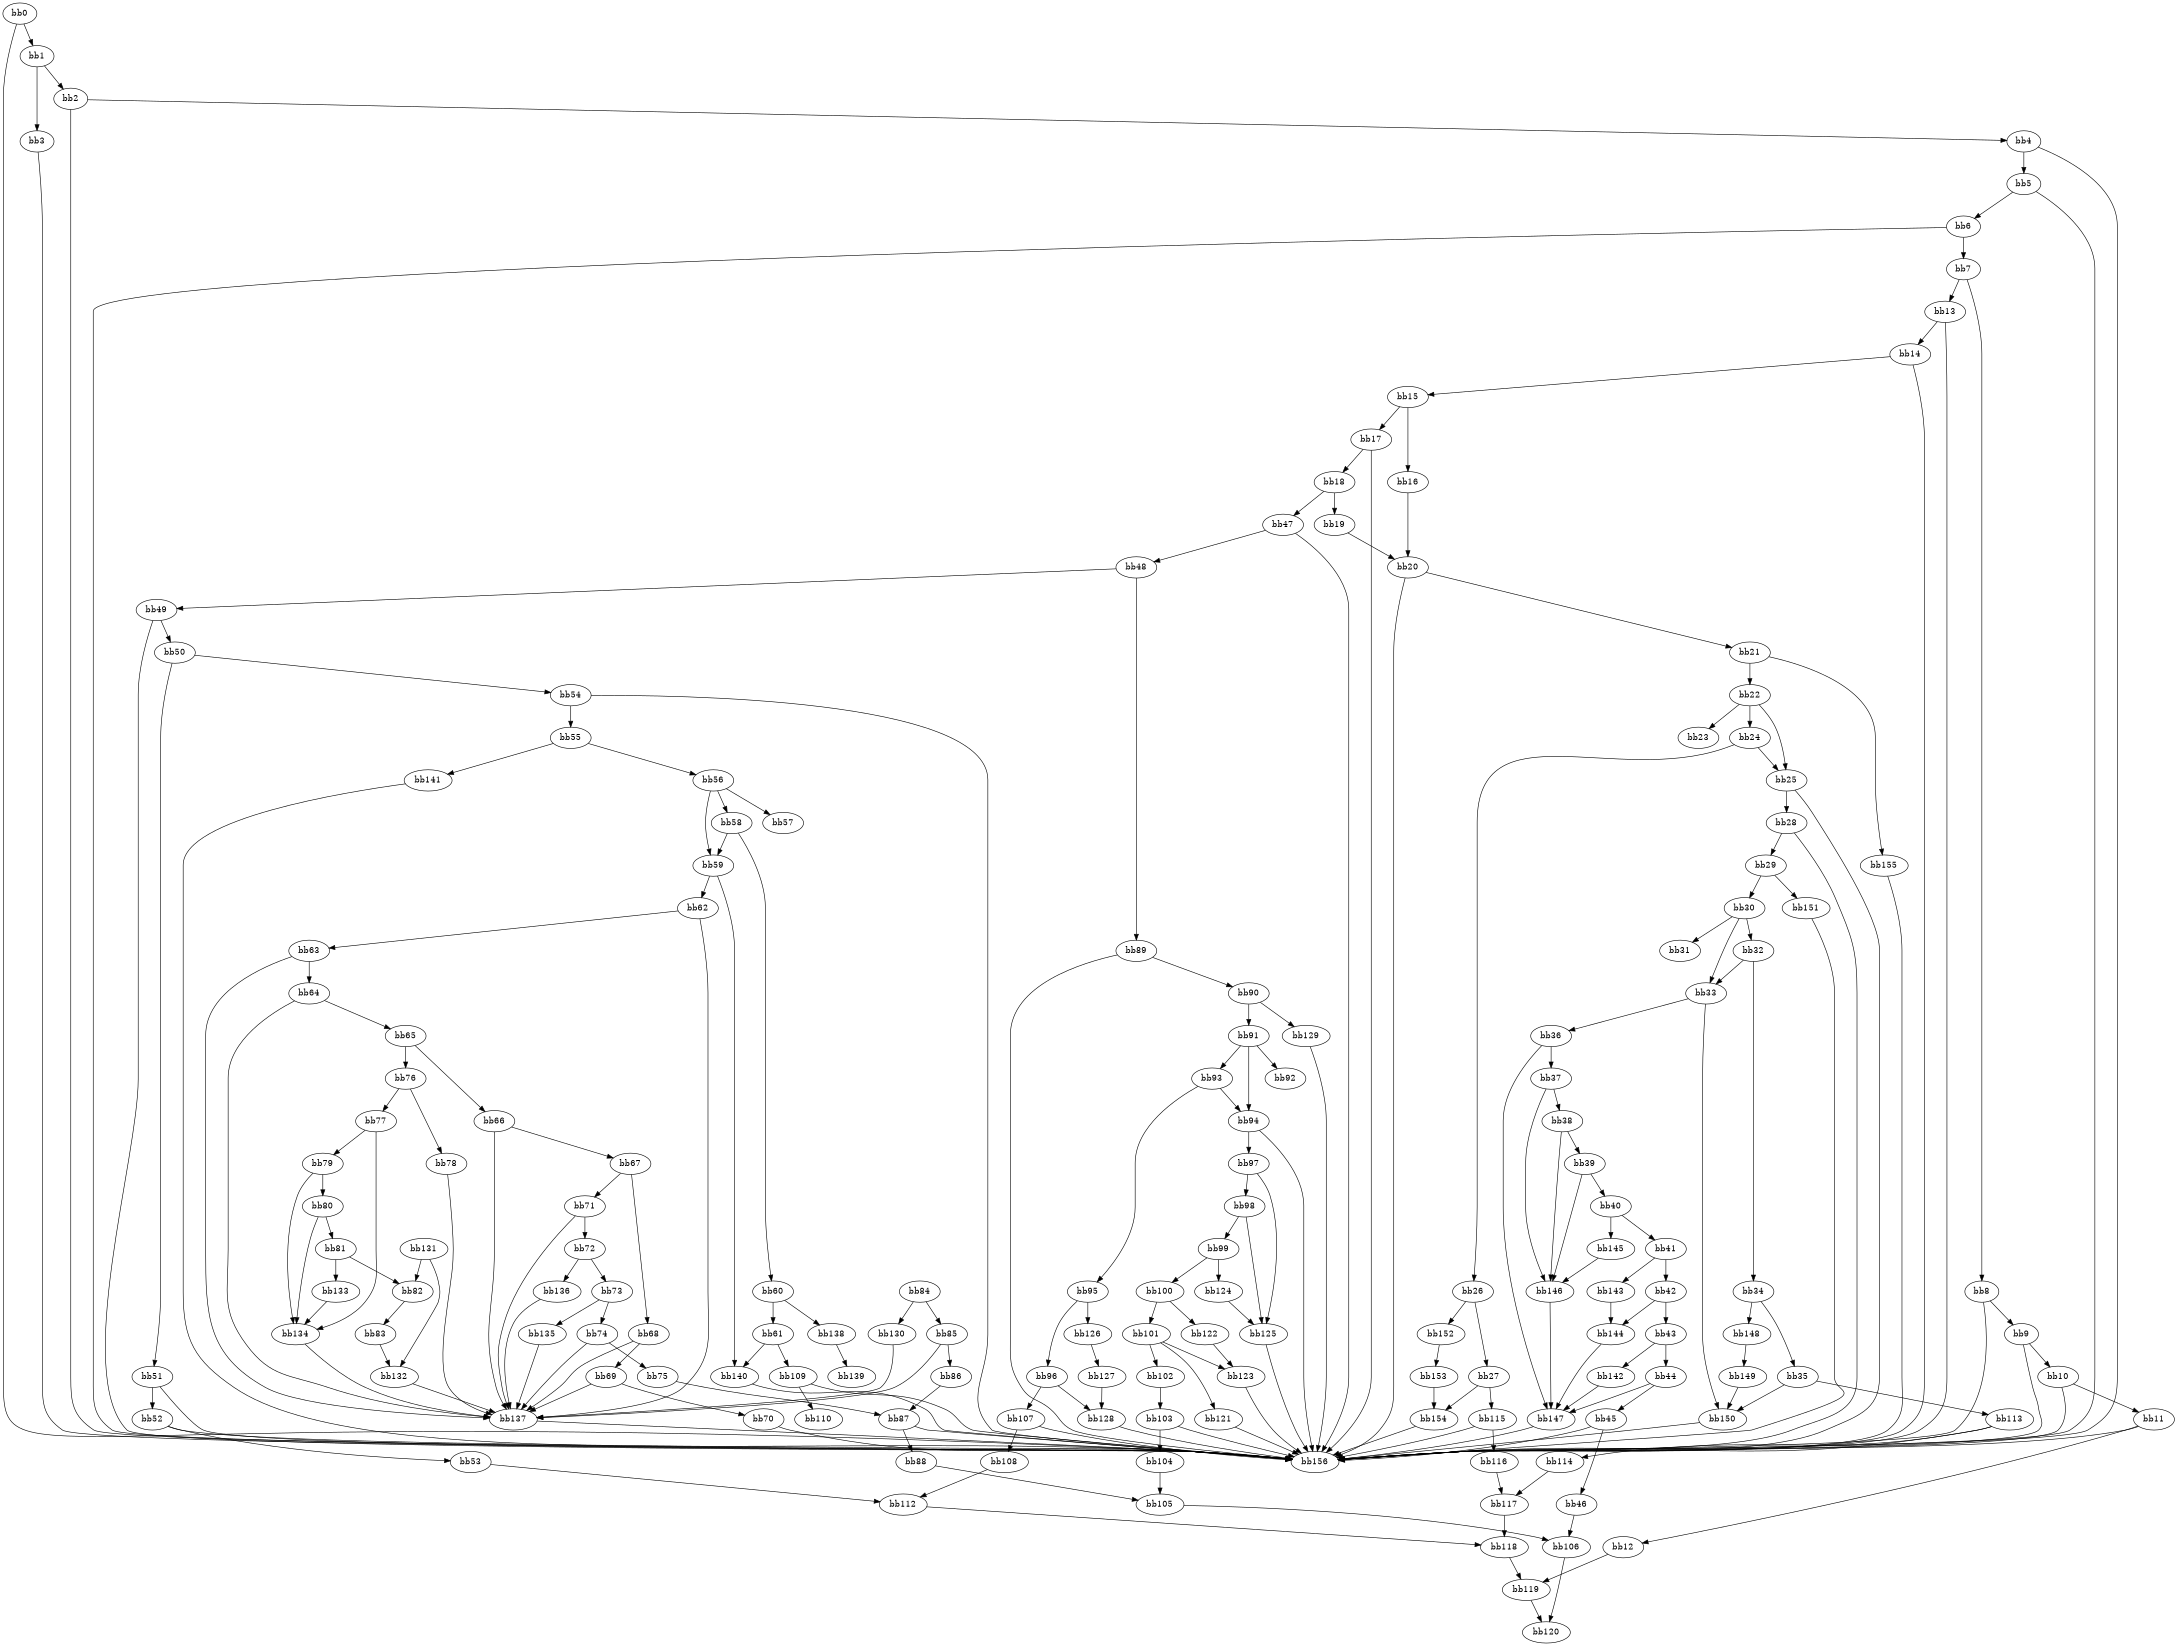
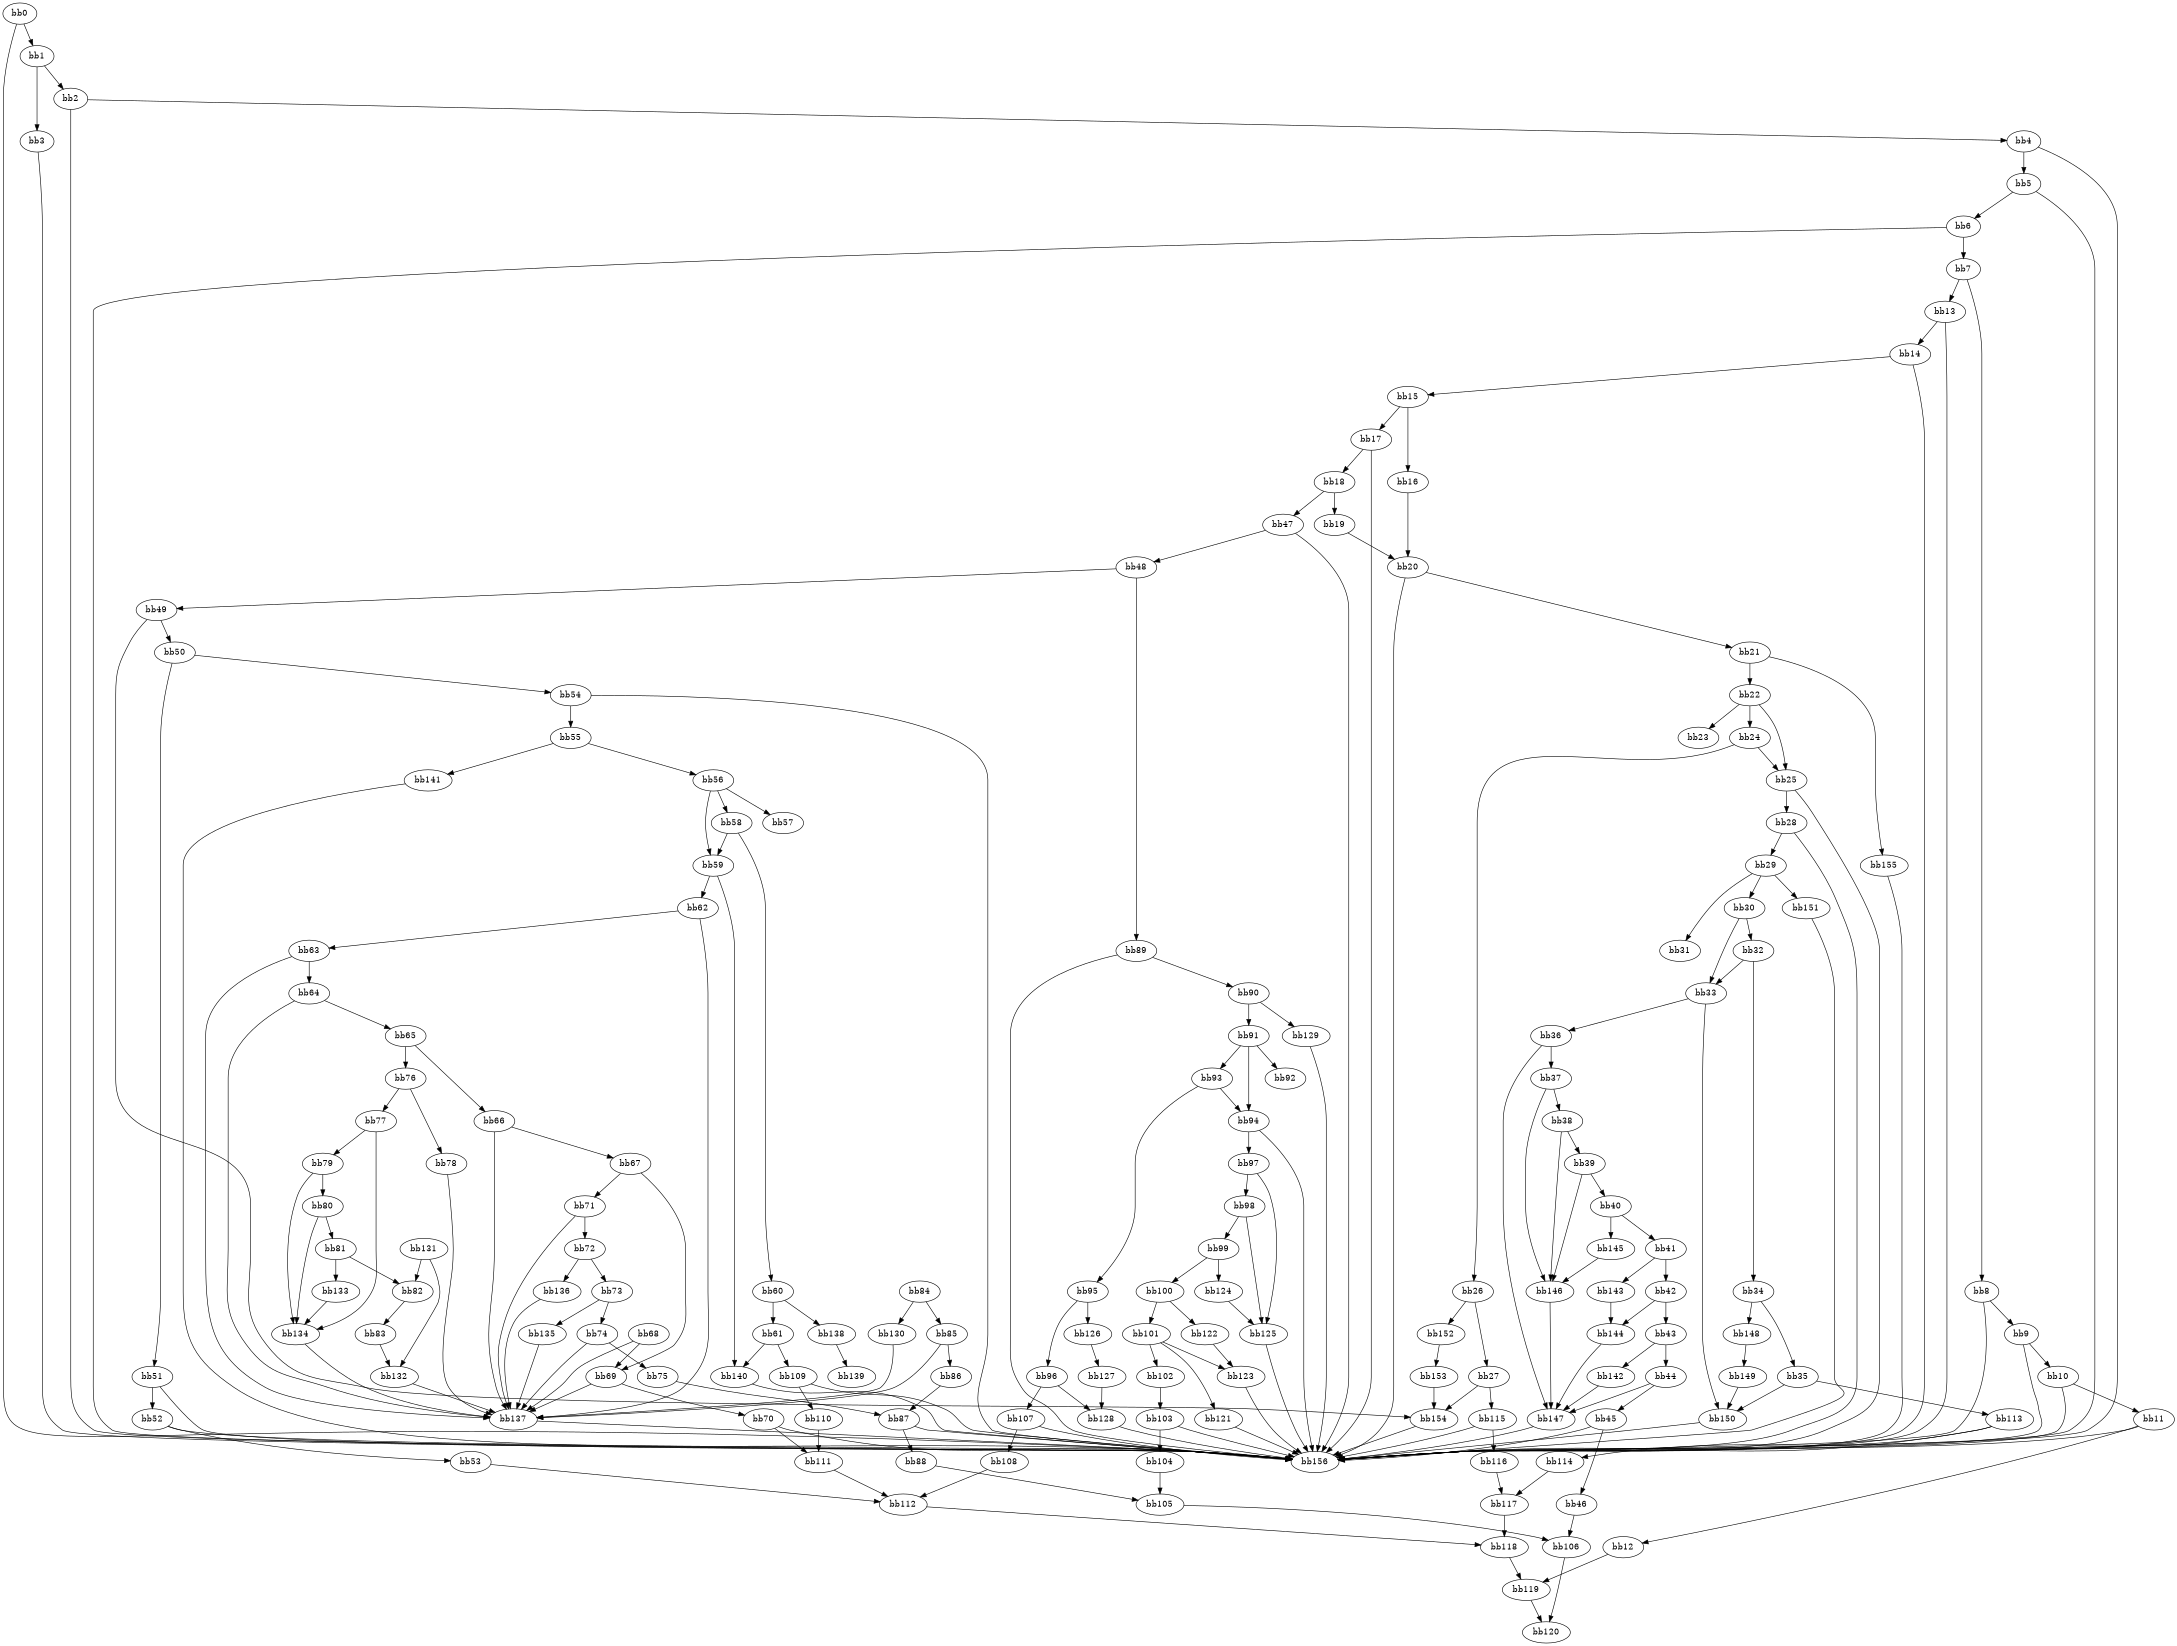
  digraph {
    n1 [label="bb0\l"]
    n2 [label="bb1\l"]
    n3 [label="bb156\l"]
    n4 [label="bb2\l"]
    n5 [label="bb3\l"]
    n6 [label="bb4\l"]
    n7 [label="bb5\l"]
    n8 [label="bb6\l"]
    n9 [label="bb7\l"]
    n10 [label="bb8\l"]
    n11 [label="bb13\l"]
    n12 [label="bb9\l"]
    n13 [label="bb14\l"]
    n14 [label="bb10\l"]
    n15 [label="bb11\l"]
    n16 [label="bb12\l"]
    n17 [label="bb119\l"]
    n18 [label="bb120\l"]
    n19 [label="bb15\l"]
    n20 [label="bb16\l"]
    n21 [label="bb17\l"]
    n22 [label="bb20\l"]
    n23 [label="bb18\l"]
    n24 [label="bb21\l"]
    n25 [label="bb19\l"]
    n26 [label="bb47\l"]
    n27 [label="bb48\l"]
    n28 [label="bb22\l"]
    n29 [label="bb155\l"]
    n30 [label="bb23\l"]
    n31 [label="bb24\l"]
    n32 [label="bb25\l"]
    n33 [label="bb26\l"]
    n34 [label="bb28\l"]
    n35 [label="bb27\l"]
    n36 [label="bb152\l"]
    n37 [label="bb29\l"]
    n38 [label="bb115\l"]
    n39 [label="bb154\l"]
    n40 [label="bb153\l"]
    n41 [label="bb116\l"]
    n42 [label="bb30\l"]
    n43 [label="bb151\l"]
    n44 [label="bb31\l"]
    n45 [label="bb32\l"]
    n46 [label="bb33\l"]
    n47 [label="bb34\l"]
    n48 [label="bb36\l"]
    n49 [label="bb150\l"]
    n50 [label="bb35\l"]
    n51 [label="bb148\l"]
    n52 [label="bb37\l"]
    n53 [label="bb147\l"]
    n54 [label="bb113\l"]
    n55 [label="bb149\l"]
    n56 [label="bb114\l"]
    n57 [label="bb38\l"]
    n58 [label="bb146\l"]
    n59 [label="bb39\l"]
    n60 [label="bb40\l"]
    n61 [label="bb41\l"]
    n62 [label="bb145\l"]
    n63 [label="bb42\l"]
    n64 [label="bb143\l"]
    n65 [label="bb43\l"]
    n66 [label="bb144\l"]
    n67 [label="bb44\l"]
    n68 [label="bb142\l"]
    n69 [label="bb45\l"]
    n70 [label="bb46\l"]
    n71 [label="bb106\l"]
    n72 [label="bb49\l"]
    n73 [label="bb89\l"]
    n74 [label="bb50\l"]
    n75 [label="bb90\l"]
    n76 [label="bb51\l"]
    n77 [label="bb54\l"]
    n78 [label="bb52\l"]
    n79 [label="bb55\l"]
    n80 [label="bb53\l"]
    n81 [label="bb112\l"]
    n82 [label="bb118\l"]
    n83 [label="bb56\l"]
    n84 [label="bb141\l"]
    n85 [label="bb57\l"]
    n86 [label="bb58\l"]
    n87 [label="bb59\l"]
    n88 [label="bb60\l"]
    n89 [label="bb62\l"]
    n90 [label="bb140\l"]
    n91 [label="bb61\l"]
    n92 [label="bb138\l"]
    n93 [label="bb63\l"]
    n94 [label="bb137\l"]
    n95 [label="bb109\l"]
    n96 [label="bb139\l"]
    n97 [label="bb110\l"]
    n98 [label="bb64\l"]
    n99 [label="bb65\l"]
    n100 [label="bb66\l"]
    n101 [label="bb76\l"]
    n102 [label="bb67\l"]
    n103 [label="bb77\l"]
    n104 [label="bb78\l"]
    n105 [label="bb68\l"]
    n106 [label="bb71\l"]
    n107 [label="bb69\l"]
    n108 [label="bb72\l"]
    n109 [label="bb70\l"]
+   n110 [label="bb111\l"]
    n111 [label="bb73\l"]
    n112 [label="bb136\l"]
    n113 [label="bb74\l"]
    n114 [label="bb135\l"]
    n115 [label="bb75\l"]
    n116 [label="bb87\l"]
    n117 [label="bb88\l"]
    n118 [label="bb79\l"]
    n119 [label="bb134\l"]
    n120 [label="bb80\l"]
    n121 [label="bb81\l"]
    n122 [label="bb82\l"]
    n123 [label="bb133\l"]
    n124 [label="bb83\l"]
    n125 [label="bb132\l"]
    n126 [label="bb131\l"]
    n127 [label="bb84\l"]
    n128 [label="bb85\l"]
    n129 [label="bb130\l"]
    n130 [label="bb86\l"]
    n131 [label="bb105\l"]
    n132 [label="bb91\l"]
    n133 [label="bb129\l"]
    n134 [label="bb92\l"]
    n135 [label="bb93\l"]
    n136 [label="bb94\l"]
    n137 [label="bb95\l"]
    n138 [label="bb97\l"]
    n139 [label="bb96\l"]
    n140 [label="bb126\l"]
    n141 [label="bb98\l"]
    n142 [label="bb125\l"]
    n143 [label="bb107\l"]
    n144 [label="bb128\l"]
    n145 [label="bb127\l"]
    n146 [label="bb108\l"]
    n147 [label="bb99\l"]
    n148 [label="bb100\l"]
    n149 [label="bb124\l"]
    n150 [label="bb101\l"]
    n151 [label="bb122\l"]
    n152 [label="bb102\l"]
    n153 [label="bb123\l"]
    n154 [label="bb121\l"]
    n155 [label="bb103\l"]
    n156 [label="bb104\l"]
    n157 [label="bb117\l"]
    n1 -> n2
    n1 -> n3
    n2 -> n4
    n2 -> n5
    n4 -> n3
    n4 -> n6
    n5 -> n3
    n6 -> n3
    n6 -> n7
    n7 -> n3
    n7 -> n8
    n8 -> n3
    n8 -> n9
    n9 -> n10
    n9 -> n11
    n10 -> n3
    n10 -> n12
    n11 -> n3
    n11 -> n13
    n12 -> n3
    n12 -> n14
    n13 -> n3
    n13 -> n19
    n14 -> n3
    n14 -> n15
    n15 -> n3
    n15 -> n16
    n16 -> n17
    n17 -> n18
    n19 -> n20
    n19 -> n21
    n20 -> n22
    n21 -> n3
    n21 -> n23
    n22 -> n3
    n22 -> n24
    n23 -> n25
    n23 -> n26
    n24 -> n28
    n24 -> n29
    n25 -> n22
    n26 -> n3
    n26 -> n27
    n27 -> n72
    n27 -> n73
    n28 -> n30
    n28 -> n31
    n28 -> n32
    n29 -> n3
    n31 -> n32
    n31 -> n33
    n32 -> n3
    n32 -> n34
    n33 -> n35
    n33 -> n36
    n34 -> n3
    n34 -> n37
    n35 -> n38
    n35 -> n39
    n36 -> n40
    n37 -> n42
    n37 -> n43
    n38 -> n3
    n38 -> n41
    n39 -> n3
    n40 -> n39
    n41 -> n157
-   n42 -> n44
+   n37 -> n44
    n42 -> n45
    n42 -> n46
    n43 -> n3
    n45 -> n46
    n45 -> n47
    n46 -> n48
    n46 -> n49
    n47 -> n50
    n47 -> n51
    n48 -> n52
    n48 -> n53
    n49 -> n3
    n50 -> n49
    n50 -> n54
    n51 -> n55
    n52 -> n57
    n52 -> n58
    n53 -> n3
    n54 -> n3
    n54 -> n56
    n55 -> n49
    n56 -> n157
    n57 -> n58
    n57 -> n59
    n58 -> n53
    n59 -> n58
    n59 -> n60
    n60 -> n61
    n60 -> n62
    n61 -> n63
    n61 -> n64
    n62 -> n58
    n63 -> n65
    n63 -> n66
    n64 -> n66
    n65 -> n67
    n65 -> n68
    n66 -> n53
    n67 -> n53
    n67 -> n69
    n68 -> n53
    n69 -> n3
    n69 -> n70
    n70 -> n71
    n71 -> n18
-   n72 -> n3
+   n72 -> n39
    n72 -> n74
    n73 -> n3
    n73 -> n75
    n74 -> n76
    n74 -> n77
    n75 -> n132
    n75 -> n133
    n76 -> n3
    n76 -> n78
    n77 -> n3
    n77 -> n79
    n78 -> n3
    n78 -> n80
    n79 -> n83
    n79 -> n84
    n80 -> n81
    n81 -> n82
    n82 -> n17
    n83 -> n85
    n83 -> n86
    n83 -> n87
    n84 -> n3
    n86 -> n87
    n86 -> n88
    n87 -> n89
    n87 -> n90
    n88 -> n91
    n88 -> n92
    n89 -> n93
    n89 -> n94
    n90 -> n3
    n91 -> n90
    n91 -> n95
    n92 -> n96
    n93 -> n94
    n93 -> n98
    n94 -> n3
    n95 -> n3
    n95 -> n97
+   n97 -> n110
    n98 -> n94
    n98 -> n99
    n99 -> n100
    n99 -> n101
    n100 -> n94
    n100 -> n102
    n101 -> n103
    n101 -> n104
-   n102 -> n105
+   n102 -> n107
    n102 -> n106
    n103 -> n118
    n103 -> n119
    n104 -> n94
    n105 -> n94
    n105 -> n107
    n106 -> n94
    n106 -> n108
    n107 -> n94
    n107 -> n109
    n108 -> n111
    n108 -> n112
    n109 -> n3
+   n109 -> n110
+   n110 -> n81
    n111 -> n113
    n111 -> n114
    n112 -> n94
    n113 -> n94
    n113 -> n115
    n114 -> n94
    n115 -> n116
    n116 -> n3
    n116 -> n117
    n117 -> n131
    n118 -> n119
    n118 -> n120
    n119 -> n94
    n120 -> n119
    n120 -> n121
    n121 -> n122
    n121 -> n123
    n122 -> n124
    n123 -> n119
    n124 -> n125
    n125 -> n94
    n126 -> n122
    n126 -> n125
    n127 -> n128
    n127 -> n129
    n128 -> n94
    n128 -> n130
    n129 -> n94
    n130 -> n116
    n131 -> n71
    n132 -> n134
    n132 -> n135
    n132 -> n136
    n133 -> n3
    n135 -> n136
    n135 -> n137
    n136 -> n3
    n136 -> n138
    n137 -> n139
    n137 -> n140
    n138 -> n141
    n138 -> n142
    n139 -> n143
    n139 -> n144
    n140 -> n145
    n141 -> n142
    n141 -> n147
    n142 -> n3
    n143 -> n3
    n143 -> n146
    n144 -> n3
    n145 -> n144
    n146 -> n81
    n147 -> n148
    n147 -> n149
    n148 -> n150
    n148 -> n151
    n149 -> n142
    n150 -> n152
    n150 -> n153
    n150 -> n154
    n151 -> n153
    n152 -> n155
    n153 -> n3
    n154 -> n3
    n155 -> n3
    n155 -> n156
    n156 -> n131
    n157 -> n82
  }
